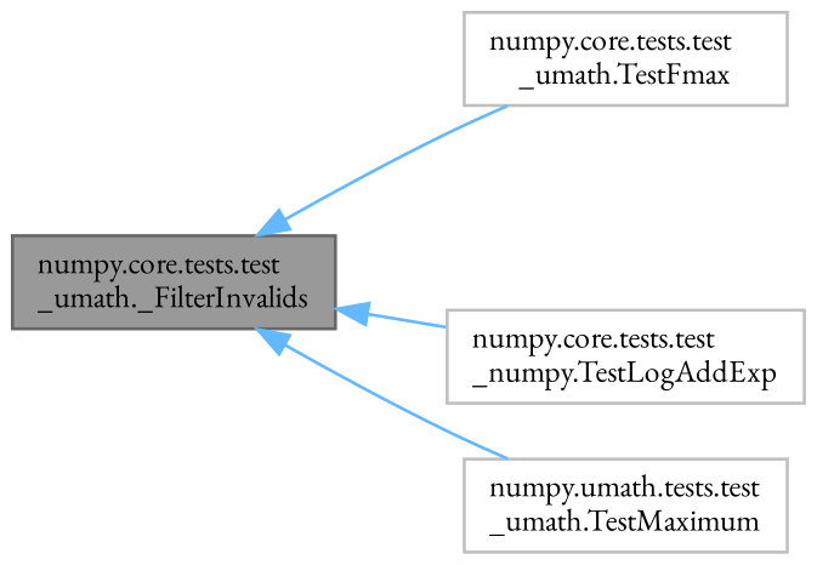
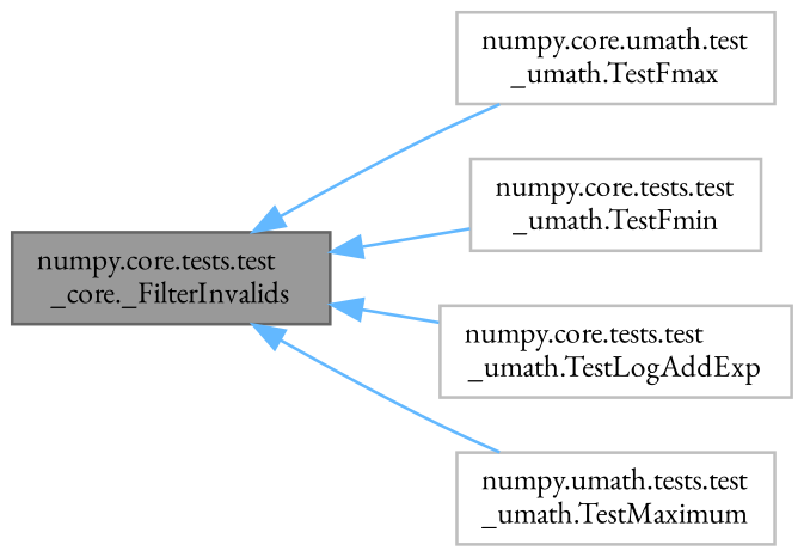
  digraph {
    fontname="EB Garamond"
    rankdir=LR
    node [color=grey75 fillcolor=white fontname="EB Garamond" fontsize=10 shape=box style=filled]
    edge [color=steelblue1 dir=back fontname="EB Garamond" fontsize=10 labelfontname=Helvetica labelfontsize=10 style=solid]
-   n1 [color=gray40 fillcolor=grey60 fontcolor=black height=0.2 label="numpy.core.tests.test\l_umath._FilterInvalids" width=0.4]
-   n2 [height=0.2 label="numpy.core.tests.test\l_umath.TestFmax" width=0.4]
-   n4 [height=0.2 label="numpy.core.tests.test\l_numpy.TestLogAddExp" width=0.4]
+   n1 [color=gray40 fillcolor=grey60 fontcolor=black height=0.2 label="numpy.core.tests.test\l_core._FilterInvalids" width=0.4]
+   n2 [height=0.2 label="numpy.core.umath.test\l_umath.TestFmax" width=0.4]
+   n3 [height=0.2 label="numpy.core.tests.test\l_umath.TestFmin" width=0.4]
+   n4 [height=0.2 label="numpy.core.tests.test\l_umath.TestLogAddExp" width=0.4]
    n5 [height=0.2 label="numpy.umath.tests.test\l_umath.TestMaximum" width=0.4]
    n1 -> n2
+   n1 -> n3
    n1 -> n4
    n1 -> n5
  }
